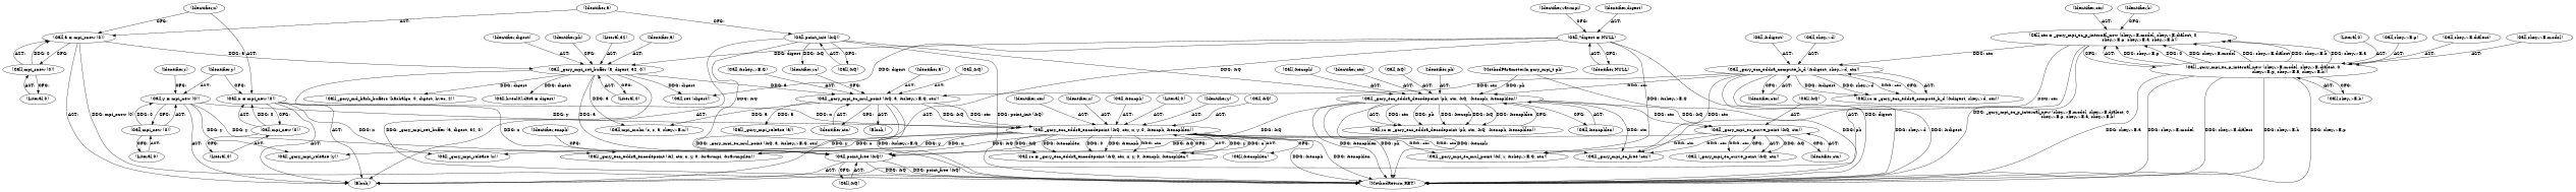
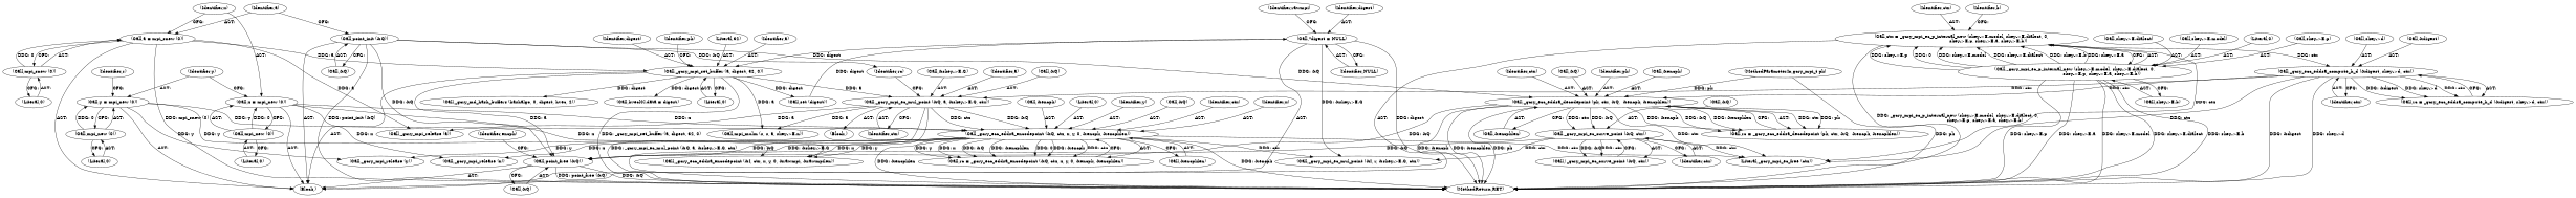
  digraph {
    n1 [label="(Call,point_free (&Q))"]
    n2 [label="(MethodReturn,RET)"]
    n3 [label="(Call,&Q)"]
    n4 [label="(Block,)"]
    n5 [label="(Call,_gcry_mpi_ec_curve_point (&Q, ctx))"]
-   n6 [label="(Call,_gcry_mpi_ec_free (ctx))"]
+   n6 [label="(Literal,_gcry_mpi_ec_free (ctx))"]
    n7 [label="(Call,_gcry_mpi_ec_mul_point (&I, r, &skey->E.G, ctx))"]
    n8 [label="(Call,!_gcry_mpi_ec_curve_point (&Q, ctx))"]
    n9 [label="(Identifier,ctx)"]
    n10 [label="(Call,_gcry_ecc_eddsa_decodepoint (pk, ctx, &Q,  &encpk, &encpklen))"]
    n11 [label="(Call,&encpklen)"]
    n12 [label="(Call,rc = _gcry_ecc_eddsa_decodepoint (pk, ctx, &Q,  &encpk, &encpklen))"]
    n13 [label="(MethodParameterIn,gcry_mpi_t pk)"]
    n14 [label="(Call,_gcry_ecc_eddsa_compute_h_d (&digest, skey->d, ctx))"]
    n15 [label="(Call,_gcry_mpi_ec_mul_point (&Q, a, &skey->E.G, ctx))"]
    n16 [label="(Identifier,ctx)"]
    n17 [label="(Call,rc = _gcry_ecc_eddsa_compute_h_d (&digest, skey->d, ctx))"]
    n18 [label="(Call,_gcry_ecc_eddsa_encodepoint (&Q, ctx, x, y, 0, &encpk, &encpklen))"]
    n19 [label="(Block,)"]
    n20 [label="(Call,_gcry_mpi_release (a))"]
    n21 [label="(Identifier,ctx)"]
    n22 [label="(Call,mpi_mulm (s, s, a, skey->E.n))"]
    n23 [label="(Call,ctx = _gcry_mpi_ec_p_internal_new (skey->E.model, skey->E.dialect, 0,\n                                      skey->E.p, skey->E.a, skey->E.b))"]
    n24 [label="(Call,_gcry_mpi_ec_p_internal_new (skey->E.model, skey->E.dialect, 0,\n                                      skey->E.p, skey->E.a, skey->E.b))"]
    n25 [label="(Call,skey->E.b)"]
    n26 [label="(Call,point_init (&Q))"]
    n27 [label="(Call,&Q)"]
    n28 [label="(Identifier,rc)"]
    n29 [label="(Call,_gcry_ecc_eddsa_encodepoint (&I, ctx, x, y, 0, &rawmpi, &rawmpilen))"]
    n30 [label="(Call,_gcry_mpi_release (x))"]
    n31 [label="(Call,_gcry_mpi_release (y))"]
    n32 [label="(Call,&encpklen)"]
    n33 [label="(Call,rc = _gcry_ecc_eddsa_encodepoint (&Q, ctx, x, y, 0, &encpk, &encpklen))"]
    n34 [label="(Call,_gcry_mpi_set_buffer (a, digest, 32, 0))"]
    n35 [label="(Call,set (digest))"]
    n36 [label="(Call,_gcry_md_hash_buffers (hashalgo, 0, digest, hvec, 2))"]
    n37 [label="(Call,hvec[0].data = digest)"]
    n38 [label="(Literal,0)"]
    n39 [label="(Call,a = mpi_snew (0))"]
    n40 [label="(Call,mpi_snew (0))"]
    n41 [label="(Literal,0)"]
    n42 [label="(Call,*digest = NULL)"]
    n43 [label="(Identifier,NULL)"]
    n44 [label="(Call,x = mpi_new (0))"]
    n45 [label="(Call,mpi_new (0))"]
    n46 [label="(Literal,0)"]
    n47 [label="(Call,y = mpi_new (0))"]
    n48 [label="(Call,mpi_new (0))"]
    n49 [label="(Literal,0)"]
    n50 [label="(Identifier,ctx)"]
    n51 [label="(Literal,32)"]
    n52 [label="(Identifier,a)"]
    n53 [label="(Call,skey->E.dialect)"]
    n54 [label="(Call,&encpk)"]
    n55 [label="(Call,&Q)"]
    n56 [label="(Identifier,ctx)"]
    n57 [label="(Identifier,ctx)"]
    n58 [label="(Identifier,y)"]
    n59 [label="(Identifier,encpk)"]
    n60 [label="(Call,skey->E.model)"]
    n61 [label="(Identifier,a)"]
    n62 [label="(Call,&Q)"]
    n63 [label="(Identifier,a)"]
    n64 [label="(Identifier,x)"]
    n65 [label="(Call,&Q)"]
    n66 [label="(Identifier,digest)"]
    n67 [label="(Call,&Q)"]
    n68 [label="(Identifier,rawmpi)"]
    n69 [label="(Identifier,r)"]
    n70 [label="(Identifier,pk)"]
    n71 [label="(Identifier,b)"]
    n72 [label="(Literal,0)"]
    n73 [label="(Call,&skey->E.G)"]
    n74 [label="(Identifier,digest)"]
    n75 [label="(Call,&digest)"]
    n76 [label="(Identifier,pk)"]
    n77 [label="(Call,&encpk)"]
    n78 [label="(Literal,0)"]
    n79 [label="(Identifier,y)"]
    n80 [label="(Call,skey->d)"]
    n81 [label="(Identifier,x)"]
    n82 [label="(Call,skey->E.p)"]
    n1 -> n2 [label="DDG: &Q"]
    n1 -> n2 [label="DDG: point_free (&Q)"]
    n1 -> n3 [label="CFG: "]
    n1 -> n4 [label="AST: "]
    n3 -> n1 [label="AST: "]
    n5 -> n1 [label="DDG: &Q"]
    n5 -> n6 [label="DDG: ctx"]
    n5 -> n7 [label="DDG: ctx"]
    n5 -> n8 [label="AST: "]
    n5 -> n8 [label="DDG: &Q"]
    n5 -> n8 [label="DDG: ctx"]
    n5 -> n9 [label="CFG: "]
    n8 -> n5 [label="CFG: "]
    n9 -> n5 [label="AST: "]
    n10 -> n1 [label="DDG: &Q"]
    n10 -> n2 [label="DDG: &encpklen"]
    n10 -> n2 [label="DDG: pk"]
    n10 -> n2 [label="DDG: &encpk"]
    n10 -> n5 [label="DDG: &Q"]
    n10 -> n5 [label="DDG: ctx"]
    n10 -> n6 [label="DDG: ctx"]
    n10 -> n11 [label="CFG: "]
    n10 -> n12 [label="AST: "]
    n10 -> n12 [label="DDG: ctx"]
    n10 -> n12 [label="DDG: pk"]
    n10 -> n12 [label="DDG: &encpk"]
    n10 -> n12 [label="DDG: &Q"]
    n10 -> n12 [label="DDG: &encpklen"]
    n11 -> n10 [label="AST: "]
    n12 -> n10 [label="CFG: "]
    n13 -> n2 [label="DDG: pk"]
    n13 -> n10 [label="DDG: pk"]
    n14 -> n2 [label="DDG: skey->d"]
    n14 -> n2 [label="DDG: &digest"]
    n14 -> n6 [label="DDG: ctx"]
    n14 -> n10 [label="DDG: ctx"]
    n14 -> n15 [label="DDG: ctx"]
    n14 -> n16 [label="CFG: "]
    n14 -> n17 [label="AST: "]
    n14 -> n17 [label="DDG: &digest"]
    n14 -> n17 [label="DDG: skey->d"]
    n14 -> n17 [label="DDG: ctx"]
    n15 -> n2 [label="DDG: _gcry_mpi_ec_mul_point (&Q, a, &skey->E.G, ctx)"]
    n15 -> n2 [label="DDG: &skey->E.G"]
    n15 -> n18 [label="DDG: &Q"]
    n15 -> n18 [label="DDG: ctx"]
    n15 -> n19 [label="AST: "]
    n15 -> n20 [label="DDG: a"]
    n15 -> n21 [label="CFG: "]
    n15 -> n22 [label="DDG: a"]
    n16 -> n14 [label="AST: "]
    n17 -> n14 [label="CFG: "]
    n18 -> n1 [label="DDG: &Q"]
    n18 -> n2 [label="DDG: &encpk"]
    n18 -> n2 [label="DDG: &encpklen"]
    n18 -> n6 [label="DDG: ctx"]
    n18 -> n7 [label="DDG: ctx"]
    n18 -> n29 [label="DDG: x"]
    n18 -> n29 [label="DDG: y"]
    n18 -> n30 [label="DDG: x"]
    n18 -> n31 [label="DDG: y"]
    n18 -> n32 [label="CFG: "]
    n18 -> n33 [label="AST: "]
    n18 -> n33 [label="DDG: y"]
    n18 -> n33 [label="DDG: x"]
    n18 -> n33 [label="DDG: &Q"]
    n18 -> n33 [label="DDG: &encpklen"]
    n18 -> n33 [label="DDG: 0"]
    n18 -> n33 [label="DDG: &encpk"]
    n18 -> n33 [label="DDG: ctx"]
    n21 -> n15 [label="AST: "]
    n23 -> n2 [label="DDG: _gcry_mpi_ec_p_internal_new (skey->E.model, skey->E.dialect, 0,\n                                      skey->E.p, skey->E.a, skey->E.b)"]
    n23 -> n4 [label="AST: "]
    n23 -> n6 [label="DDG: ctx"]
    n23 -> n14 [label="DDG: ctx"]
    n23 -> n24 [label="CFG: "]
    n24 -> n2 [label="DDG: skey->E.a"]
    n24 -> n2 [label="DDG: skey->E.model"]
    n24 -> n2 [label="DDG: skey->E.dialect"]
    n24 -> n2 [label="DDG: skey->E.b"]
    n24 -> n2 [label="DDG: skey->E.p"]
    n24 -> n23 [label="AST: "]
    n24 -> n23 [label="DDG: skey->E.p"]
    n24 -> n23 [label="DDG: 0"]
    n24 -> n23 [label="DDG: skey->E.model"]
    n24 -> n23 [label="DDG: skey->E.dialect"]
    n24 -> n23 [label="DDG: skey->E.b"]
    n24 -> n23 [label="DDG: skey->E.a"]
    n24 -> n25 [label="CFG: "]
    n25 -> n24 [label="AST: "]
    n26 -> n1 [label="DDG: &Q"]
    n26 -> n2 [label="DDG: point_init (&Q)"]
    n26 -> n4 [label="AST: "]
    n26 -> n10 [label="DDG: &Q"]
    n26 -> n27 [label="CFG: "]
    n26 -> n28 [label="DDG: &Q"]
    n27 -> n26 [label="AST: "]
    n28 -> n15 [label="CFG: "]
    n32 -> n18 [label="AST: "]
    n33 -> n18 [label="CFG: "]
    n34 -> n1 [label="DDG: a"]
    n34 -> n2 [label="DDG: _gcry_mpi_set_buffer (a, digest, 32, 0)"]
    n34 -> n4 [label="AST: "]
    n34 -> n15 [label="DDG: a"]
    n34 -> n22 [label="DDG: a"]
    n34 -> n35 [label="DDG: digest"]
    n34 -> n36 [label="DDG: digest"]
    n34 -> n37 [label="DDG: digest"]
    n34 -> n38 [label="CFG: "]
    n38 -> n34 [label="AST: "]
    n39 -> n2 [label="DDG: mpi_snew (0)"]
    n39 -> n4 [label="AST: "]
+   n39 -> n20 [label="DDG: a"]
    n39 -> n34 [label="DDG: a"]
    n39 -> n40 [label="CFG: "]
    n40 -> n39 [label="AST: "]
    n40 -> n39 [label="DDG: 0"]
    n40 -> n41 [label="CFG: "]
    n41 -> n40 [label="AST: "]
    n42 -> n2 [label="DDG: digest"]
    n42 -> n4 [label="AST: "]
    n42 -> n7 [label="DDG: &skey->E.G"]
    n42 -> n34 [label="DDG: digest"]
-   n42 -> n35 [label="DDG: digest"]
+   n35 -> n42 [label="DDG: digest"]
    n42 -> n43 [label="CFG: "]
    n43 -> n42 [label="AST: "]
    n44 -> n4 [label="AST: "]
    n44 -> n18 [label="DDG: x"]
    n44 -> n29 [label="DDG: x"]
    n44 -> n30 [label="DDG: x"]
    n44 -> n45 [label="CFG: "]
    n45 -> n44 [label="AST: "]
    n45 -> n44 [label="DDG: 0"]
    n45 -> n46 [label="CFG: "]
    n46 -> n45 [label="AST: "]
    n47 -> n4 [label="AST: "]
    n47 -> n18 [label="DDG: y"]
    n47 -> n29 [label="DDG: y"]
    n47 -> n31 [label="DDG: y"]
    n47 -> n48 [label="CFG: "]
    n48 -> n47 [label="AST: "]
    n48 -> n47 [label="DDG: 0"]
    n48 -> n49 [label="CFG: "]
    n49 -> n48 [label="AST: "]
    n50 -> n23 [label="AST: "]
    n51 -> n34 [label="AST: "]
    n52 -> n26 [label="CFG: "]
    n52 -> n39 [label="AST: "]
    n53 -> n24 [label="AST: "]
    n54 -> n10 [label="AST: "]
    n55 -> n18 [label="AST: "]
    n56 -> n10 [label="AST: "]
    n57 -> n18 [label="AST: "]
    n58 -> n44 [label="CFG: "]
    n58 -> n47 [label="AST: "]
    n59 -> n1 [label="CFG: "]
    n60 -> n24 [label="AST: "]
    n61 -> n15 [label="AST: "]
    n62 -> n15 [label="AST: "]
    n63 -> n34 [label="AST: "]
    n64 -> n18 [label="AST: "]
    n65 -> n10 [label="AST: "]
    n66 -> n34 [label="AST: "]
    n67 -> n5 [label="AST: "]
    n68 -> n42 [label="CFG: "]
    n69 -> n47 [label="CFG: "]
    n70 -> n10 [label="AST: "]
    n71 -> n23 [label="CFG: "]
    n72 -> n24 [label="AST: "]
    n73 -> n15 [label="AST: "]
    n74 -> n42 [label="AST: "]
    n75 -> n14 [label="AST: "]
    n76 -> n34 [label="CFG: "]
    n77 -> n18 [label="AST: "]
    n78 -> n18 [label="AST: "]
    n79 -> n18 [label="AST: "]
    n80 -> n14 [label="AST: "]
    n81 -> n39 [label="CFG: "]
    n81 -> n44 [label="AST: "]
    n82 -> n24 [label="AST: "]
  }
